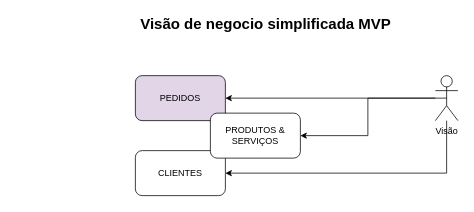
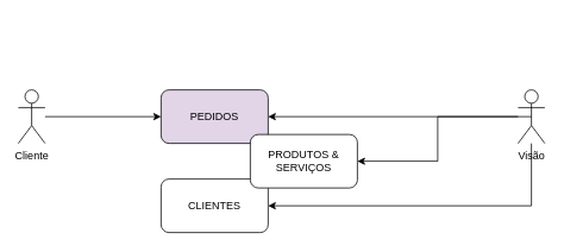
  <mxCell id="0" />
  <mxCell id="1" parent="0" />
+ <mxCell id="2" style="edgeStyle=orthogonalEdgeStyle;rounded=0;orthogonalLoop=1;jettySize=auto;html=1;entryX=0;entryY=0.5;entryDx=0;entryDy=0;" edge="1" parent="1" source="3" target="8"><mxGeometry relative="1" as="geometry" /></mxCell>
+ <mxCell id="3" value="Cliente" style="shape=umlActor;verticalLabelPosition=bottom;verticalAlign=top;html=1;outlineConnect=0;" vertex="1" parent="1"><mxGeometry x="20" y="100" width="30" height="60" as="geometry" /></mxCell>
  <mxCell id="4" style="edgeStyle=orthogonalEdgeStyle;rounded=0;orthogonalLoop=1;jettySize=auto;html=1;exitX=0.5;exitY=0.5;exitDx=0;exitDy=0;exitPerimeter=0;" edge="1" parent="1" source="7" target="8"><mxGeometry relative="1" as="geometry" /></mxCell>
  <mxCell id="5" style="edgeStyle=orthogonalEdgeStyle;rounded=0;orthogonalLoop=1;jettySize=auto;html=1;entryX=1;entryY=0.5;entryDx=0;entryDy=0;" edge="1" parent="1" source="7" target="10"><mxGeometry relative="1" as="geometry" /></mxCell>
  <mxCell id="6" style="edgeStyle=orthogonalEdgeStyle;rounded=0;orthogonalLoop=1;jettySize=auto;html=1;entryX=1;entryY=0.5;entryDx=0;entryDy=0;" edge="1" parent="1" source="7" target="9"><mxGeometry relative="1" as="geometry"><Array as="points"><mxPoint x="595" y="230" /></Array></mxGeometry></mxCell>
  <mxCell id="7" value="Visão" style="shape=umlActor;verticalLabelPosition=bottom;verticalAlign=top;html=1;outlineConnect=0;" vertex="1" parent="1"><mxGeometry x="580" y="100" width="30" height="60" as="geometry" /></mxCell>
  <mxCell id="8" value="PEDIDOS" style="rounded=1;whiteSpace=wrap;html=1;fillColor=#e1d5e7;" vertex="1" parent="1"><mxGeometry x="180" y="100" width="120" height="60" as="geometry" /></mxCell>
  <mxCell id="9" value="CLIENTES" style="rounded=1;whiteSpace=wrap;html=1;" vertex="1" parent="1"><mxGeometry x="180" y="200" width="120" height="60" as="geometry" /></mxCell>
  <mxCell id="10" value="PRODUTOS &amp;amp;&lt;br&gt;SERVIÇOS" style="rounded=1;whiteSpace=wrap;html=1;" vertex="1" parent="1"><mxGeometry x="280" y="150" width="120" height="60" as="geometry" /></mxCell>
- <mxCell id="11" value="Visão de negocio simplificada MVP" style="text;html=1;strokeColor=none;fillColor=none;align=center;verticalAlign=middle;whiteSpace=wrap;rounded=0;fontStyle=1;fontSize=20;" vertex="1" parent="1"><mxGeometry x="144" y="20" width="420" height="20" as="geometry" /></mxCell>
